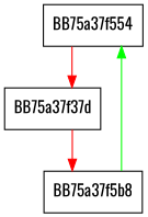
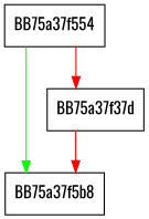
  digraph {
    fontname=Oswald
    splines=ortho
    node [fontname=Oswald shape=box]
    edge [color=red fontname=Oswald]
    BB75a37f554
    BB75a37f5b8
    n3 [label=BB75a37f37d]
-   BB75a37f5b8 -> BB75a37f554 [color=green]
+   BB75a37f554 -> BB75a37f5b8 [color=green]
    BB75a37f554 -> n3
    n3 -> BB75a37f5b8
  }
